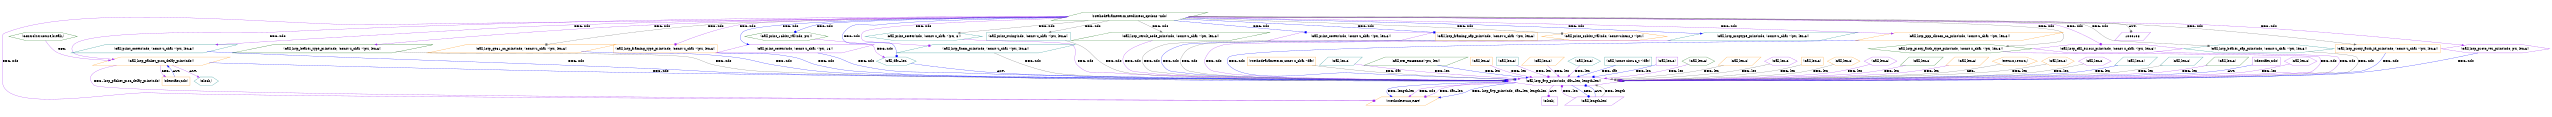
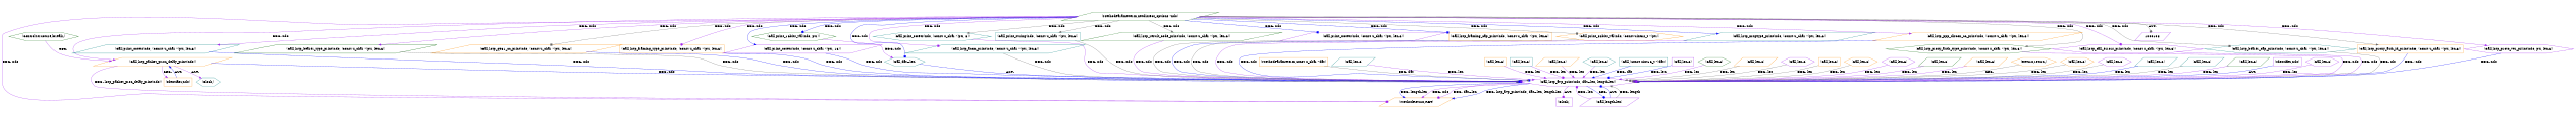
  digraph {
    node [color=darkorange shape=parallelogram]
    edge [arrowhead=normal color=purple]
    n1 [label="(Call,l2tp_packet_proc_delay_print(ndo))"]
    n2 [color=purple label="(Call,l2tp_avp_print(ndo, dat+len, length-len))" shape=hexagon]
    n3 [color=teal label="(Block,)" shape=hexagon]
    n4 [label="(MethodReturn,RET)"]
    n5 [label="(Identifier,ndo)" shape=box]
    n6 [color=purple label="(Block,)" shape=box]
    n7 [color=purple label="(Call,length-len)"]
    n8 [color=darkgreen label="(MethodParameterIn,netdissect_options *ndo)"]
    n9 [color=darkgreen label="(Call,print_16bits_val(ndo, ptr))" shape=hexagon]
    n10 [color=darkgreen label="(Call,l2tp_proxy_auth_type_print(ndo, (const u_char *)ptr, len-6))" shape=hexagon]
    n11 [color=purple label="(Call,l2tp_call_errors_print(ndo, (const u_char *)ptr, len-6))" shape=hexagon]
    n12 [color=teal label="(Call,l2tp_bearer_cap_print(ndo, (const u_char *)ptr, len-6))" shape=hexagon]
    n13 [label="(Call,l2tp_proxy_auth_id_print(ndo, (const u_char *)ptr, len-6))" shape=box]
    n14 [color=purple label="(Call,l2tp_proto_ver_print(ndo, ptr, len-6))" shape=hexagon]
    n15 [color=teal label="(Call,print_octets(ndo, (const u_char *)ptr, len-6))"]
    n16 [color=darkgreen label="(Call,l2tp_bearer_type_print(ndo, (const u_char *)ptr, len-6))"]
    n17 [label="(Call,l2tp_q931_cc_print(ndo, (const u_char *)ptr, len-6))"]
    n18 [label="(Call,l2tp_framing_type_print(ndo, (const u_char *)ptr, len-6))" shape=box]
    n19 [color=purple label="(Call,print_octets(ndo, (const u_char *)ptr, 16))"]
    n20 [color=teal label="(Call,l2tp_accm_print(ndo, (const u_char *)ptr, len-6))"]
    n21 [color=teal label="(Call,print_octets(ndo, (const u_char *)ptr, 8))" shape=hexagon]
    n22 [color=teal label="(Call,print_string(ndo, (const u_char *)ptr, len-6))" shape=box]
    n23 [color=darkgreen label="(Call,l2tp_result_code_print(ndo, (const u_char *)ptr, len-6))"]
    n24 [color=purple label="(Call,print_octets(ndo, (const u_char *)ptr, len-6))"]
    n25 [label="(Call,l2tp_framing_cap_print(ndo, (const u_char *)ptr, len-6))" shape=box]
    n26 [label="(Call,print_32bits_val(ndo, (const uint32_t *)ptr))" shape=hexagon]
    n27 [color=teal label="(Call,l2tp_msgtype_print(ndo, (const u_char *)ptr, len-6))"]
    n28 [label="(Call,l2tp_ppp_discon_cc_print(ndo, (const u_char *)ptr, len-6))"]
    1000108 [color=purple]
    n30 [color=teal label="(Call,dat+len)" shape=hexagon]
    n31 [label="(MethodParameterIn,const u_char *dat)" shape=box]
    n32 [color=teal label="(Call,len-6)"]
-   n33 [color=darkgreen label="(Call,ND_TCHECK2(*ptr, len))"]
    n34 [label="(Call,len-6)" shape=box]
    n35 [color=teal label="(Call,len-6)" shape=box]
    n36 [label="(Call,len-6)"]
    n37 [color=teal label="(Call,len-6)" shape=hexagon]
    n38 [color=teal label="(Call,(const uint16_t *)dat)" shape=box]
    n39 [color=purple label="(Call,len-6)" shape=box]
    n40 [color=darkgreen label="(Call,len-6)" shape=hexagon]
    n41 [label="(Call,len-6)"]
    n42 [color=purple label="(Call,len-6)" shape=hexagon]
    n43 [label="(Call,len-6)" shape=box]
    n44 [label="(Call,len-6)" shape=hexagon]
    n45 [color=purple label="(Call,len-6)" shape=hexagon]
    n46 [color=darkgreen label="(Call,len-6)"]
    n47 [label="(Call,len-6)"]
    n48 [label="(Return,return;)" shape=hexagon]
    n49 [label="(Call,len-6)" shape=hexagon]
    n50 [color=purple label="(Call,len-6)" shape=hexagon]
    n51 [color=teal label="(Call,len-6)"]
    n52 [color=teal label="(Call,len-6)"]
    n53 [color=darkgreen label="(Call,len-6)"]
    n54 [color=darkgreen label="(ControlStructure,break;)" shape=hexagon]
    n55 [color=purple label="(Identifier,ndo)" shape=box]
    n56 [color=purple label="(Call,len-6)" shape=hexagon]
    n1 -> n2 [color=blue label="DDG: ndo"]
    n1 -> n3 [label="AST: "]
    n1 -> n4 [label="DDG: l2tp_packet_proc_delay_print(ndo)"]
    n1 -> n5 [label="CFG: "]
    n2 -> n4 [color=blue label="DDG: l2tp_avp_print(ndo, dat+len, length-len)"]
    n2 -> n4 [color=blue label="DDG: length-len"]
    n2 -> n4 [label="DDG: ndo"]
    n2 -> n4 [arrowhead=box label="DDG: dat+len"]
    n2 -> n6 [arrowhead=box label="AST: "]
    n2 -> n7 [arrowhead=box color=blue label="CFG: "]
    n5 -> n1 [color=blue label="AST: "]
    n7 -> n2 [arrowhead=box color=blue label="AST: "]
    n7 -> n2 [color=gray40 label="DDG: length"]
    n7 -> n2 [arrowhead=box label="DDG: len"]
    n8 -> n1 [label="DDG: ndo"]
    n8 -> n4 [arrowhead=box label="DDG: ndo"]
    n8 -> n9 [arrowhead=box color=blue label="DDG: ndo"]
    n8 -> n10 [color=gray40 label="DDG: ndo"]
    n8 -> n11 [arrowhead=box label="DDG: ndo"]
    n8 -> n12 [arrowhead=box color=gray40 label="DDG: ndo"]
    n8 -> n13 [color=gray40 label="DDG: ndo"]
    n8 -> n14 [label="DDG: ndo"]
    n8 -> n15 [label="DDG: ndo"]
    n8 -> n16 [label="DDG: ndo"]
    n8 -> n17 [arrowhead=box color=gray40 label="DDG: ndo"]
    n8 -> n18 [arrowhead=box label="DDG: ndo"]
    n8 -> n19 [color=blue label="DDG: ndo"]
    n8 -> n20 [arrowhead=box label="DDG: ndo"]
    n8 -> n21 [color=gray40 label="DDG: ndo"]
    n8 -> n22 [color=gray40 label="DDG: ndo"]
    n8 -> n23 [color=gray40 label="DDG: ndo"]
    n8 -> n24 [arrowhead=box color=blue label="DDG: ndo"]
    n8 -> n25 [arrowhead=box color=blue label="DDG: ndo"]
    n8 -> n26 [arrowhead=box color=gray40 label="DDG: ndo"]
    n8 -> n27 [color=blue label="DDG: ndo"]
    n8 -> n28 [label="DDG: ndo"]
    n8 -> 1000108 [arrowhead=box color=gray40 label="AST: "]
    n8 -> n30 [arrowhead=box color=blue label="DDG: ndo"]
    n9 -> n30 [label="DDG: ndo"]
    n10 -> n2 [label="DDG: ndo"]
    n11 -> n2 [label="DDG: ndo"]
    n12 -> n2 [arrowhead=box color=gray40 label="DDG: ndo"]
    n13 -> n2 [color=blue label="DDG: ndo"]
    n14 -> n2 [arrowhead=box color=blue label="DDG: ndo"]
    n15 -> n2 [arrowhead=box color=blue label="DDG: ndo"]
    n16 -> n2 [color=gray40 label="DDG: ndo"]
    n17 -> n2 [arrowhead=box color=blue label="DDG: ndo"]
    n18 -> n2 [arrowhead=box color=blue label="DDG: ndo"]
    n19 -> n2 [arrowhead=box color=blue label="DDG: ndo"]
    n20 -> n2 [color=gray40 label="DDG: ndo"]
    n21 -> n2 [arrowhead=box label="DDG: ndo"]
    n22 -> n2 [color=gray40 label="DDG: ndo"]
    n23 -> n2 [label="DDG: ndo"]
    n24 -> n2 [color=gray40 label="DDG: ndo"]
    n25 -> n2 [arrowhead=box color=blue label="DDG: ndo"]
    n26 -> n2 [color=gray40 label="DDG: ndo"]
    n27 -> n2 [arrowhead=box label="DDG: ndo"]
    n28 -> n2 [arrowhead=box color=blue label="DDG: ndo"]
    n30 -> n2 [arrowhead=box color=blue label="AST: "]
    n31 -> n2 [color=gray40 label="DDG: dat"]
    n32 -> n2 [label="DDG: len"]
-   n33 -> n2 [color=blue label="DDG: len"]
    n34 -> n2 [label="DDG: len"]
    n35 -> n2 [arrowhead=box label="DDG: len"]
    n36 -> n2 [label="DDG: len"]
    n37 -> n2 [label="DDG: len"]
    n38 -> n2 [color=blue label="DDG: dat"]
    n39 -> n2 [arrowhead=box color=blue label="DDG: len"]
    n40 -> n2 [label="DDG: len"]
    n41 -> n2 [color=gray40 label="DDG: len"]
    n42 -> n2 [arrowhead=box color=gray40 label="DDG: len"]
    n43 -> n2 [arrowhead=box color=gray40 label="DDG: len"]
    n44 -> n2 [arrowhead=box color=gray40 label="DDG: len"]
    n45 -> n2 [arrowhead=box label="DDG: len"]
    n46 -> n2 [arrowhead=box label="DDG: len"]
    n47 -> n2 [label="DDG: len"]
    n48 -> n2 [color=gray40 label="CFG: "]
    n49 -> n2 [arrowhead=box color=gray40 label="DDG: len"]
    n50 -> n2 [color=gray40 label="DDG: len"]
    n51 -> n2 [color=blue label="DDG: len"]
    n52 -> n2 [color=gray40 label="DDG: len"]
    n53 -> n2 [label="DDG: len"]
    n54 -> n1 [label="CFG: "]
    n55 -> n2 [color=blue label="AST: "]
    n56 -> n2 [arrowhead=box label="DDG: len"]
  }
